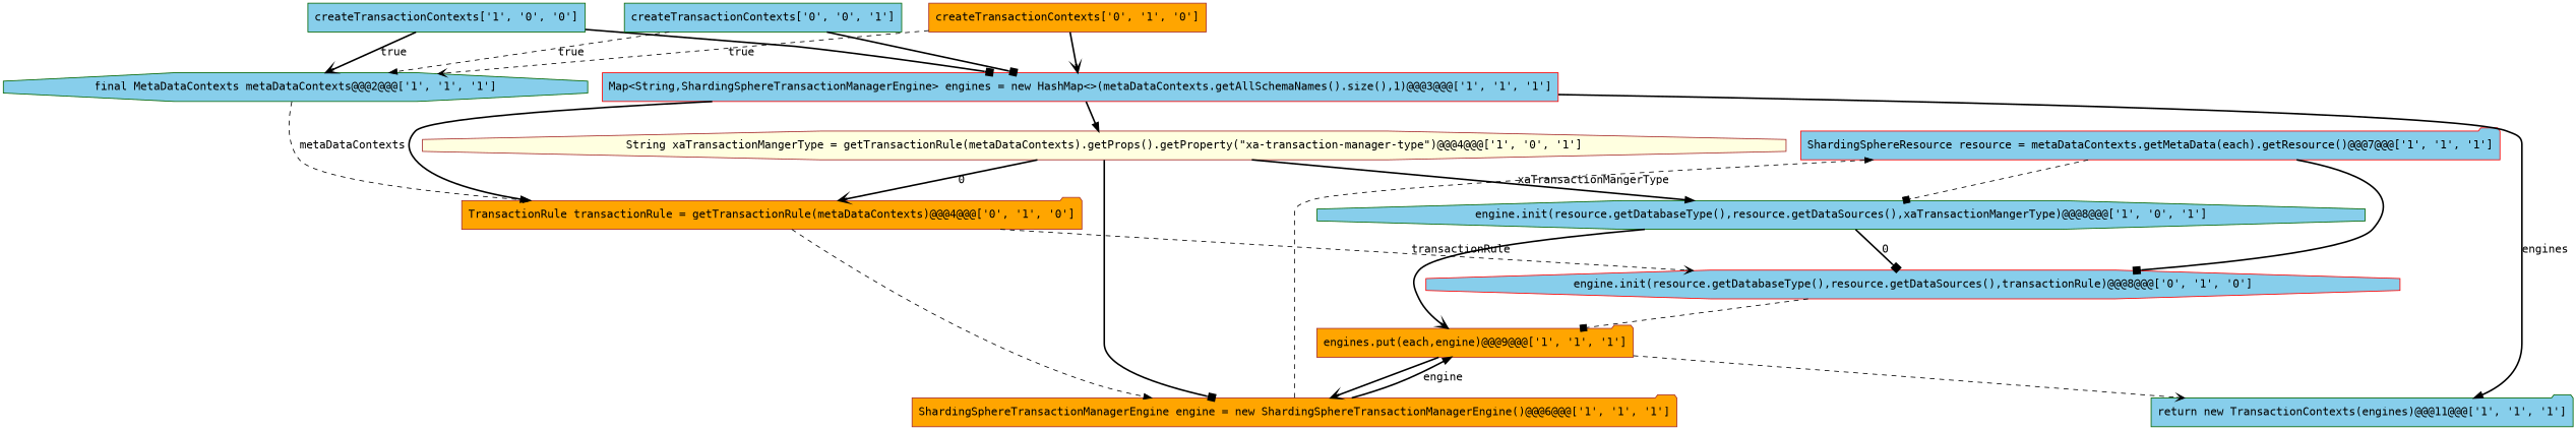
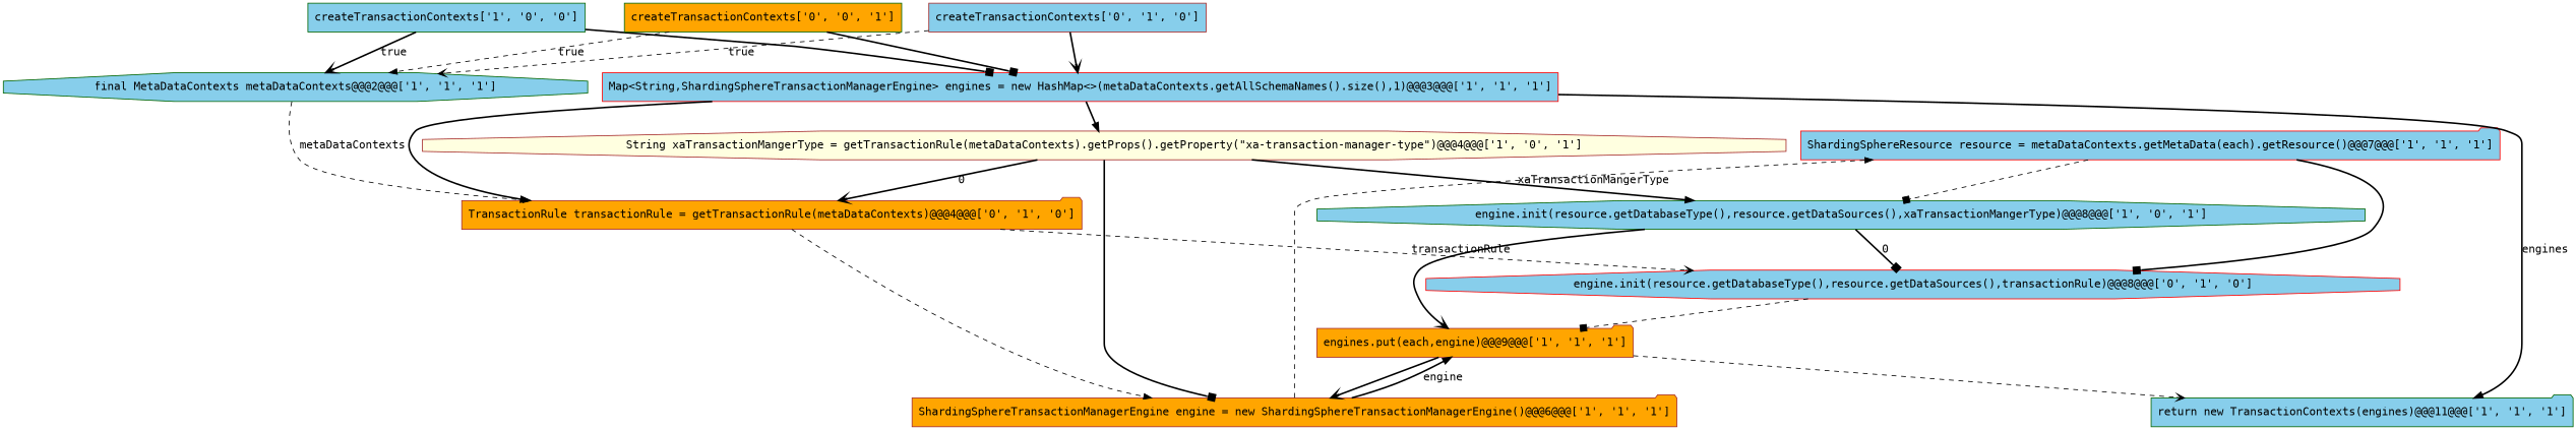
  digraph {
    fontname="DejaVu Sans Mono"
    node [color=darkgreen fillcolor=skyblue fontname="DejaVu Sans Mono" shape=folder style=filled]
    edge [arrowhead=normal fontname="DejaVu Sans Mono" style=bold]
    n1 [color=red label="ShardingSphereResource resource = metaDataContexts.getMetaData(each).getResource()@@@7@@@['1', '1', '1']"]
    n2 [label="engine.init(resource.getDatabaseType(),resource.getDataSources(),xaTransactionMangerType)@@@8@@@['1', '0', '1']" shape=octagon]
    n3 [color=red label="engine.init(resource.getDatabaseType(),resource.getDataSources(),transactionRule)@@@8@@@['0', '1', '0']" shape=octagon]
    n4 [color=brown fillcolor=orange label="engines.put(each,engine)@@@9@@@['1', '1', '1']"]
    n5 [label="return new TransactionContexts(engines)@@@11@@@['1', '1', '1']"]
    n6 [color=brown fillcolor=orange label="ShardingSphereTransactionManagerEngine engine = new ShardingSphereTransactionManagerEngine()@@@6@@@['1', '1', '1']"]
    n7 [label="createTransactionContexts['1', '0', '0']" shape=box]
    n8 [label="final MetaDataContexts metaDataContexts@@@2@@@['1', '1', '1']" shape=octagon]
    n9 [color=red label="Map<String,ShardingSphereTransactionManagerEngine> engines = new HashMap<>(metaDataContexts.getAllSchemaNames().size(),1)@@@3@@@['1', '1', '1']" shape=box]
    n10 [color=brown fillcolor=orange label="TransactionRule transactionRule = getTransactionRule(metaDataContexts)@@@4@@@['0', '1', '0']"]
    n11 [color=brown fillcolor=lightyellow label="String xaTransactionMangerType = getTransactionRule(metaDataContexts).getProps().getProperty(\"xa-transaction-manager-type\")@@@4@@@['1', '0', '1']" shape=octagon]
-   n12 [label="createTransactionContexts['0', '0', '1']" shape=box]
-   n13 [color=brown fillcolor=orange label="createTransactionContexts['0', '1', '0']" shape=box]
+   n12 [fillcolor=orange label="createTransactionContexts['0', '0', '1']" shape=box]
+   n13 [color=brown label="createTransactionContexts['0', '1', '0']" shape=box]
    n1 -> n2 [arrowhead=box style=dashed]
    n1 -> n3 [arrowhead=box]
    n2 -> n3 [arrowhead=box label=0]
    n2 -> n4 [arrowhead=vee]
    n3 -> n4 [arrowhead=box style=dashed]
    n4 -> n5 [arrowhead=vee style=dashed]
    n4 -> n6 [arrowhead=vee]
    n6 -> n1 [style=dashed]
    n6 -> n4 [label=engine]
    n7 -> n8 [arrowhead=vee label=true]
    n7 -> n9 [arrowhead=box]
    n8 -> n10 [label=metaDataContexts style=dashed]
    n9 -> n5 [label=engines]
    n9 -> n10
    n9 -> n11
    n10 -> n3 [arrowhead=vee label=transactionRule style=dashed]
    n10 -> n6 [style=dashed]
    n11 -> n2 [label=xaTransactionMangerType]
    n11 -> n6 [arrowhead=box]
    n11 -> n10 [arrowhead=vee label=0]
    n12 -> n8 [label=true style=dashed]
    n12 -> n9 [arrowhead=box]
    n13 -> n8 [arrowhead=vee label=true style=dashed]
    n13 -> n9 [arrowhead=vee]
  }
